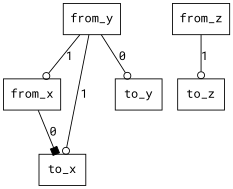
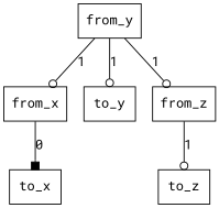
  digraph {
    fontname="Roboto Mono"
    rankdir=TB
    node [fillcolor=white fontname="Roboto Mono" shape=box style=filled]
    edge [arrowhead=odot fontname="Roboto Mono"]
    n1 [label=<from_x>]
    n2 [label=<to_x>]
    n3 [label=<from_y>]
    n4 [label=<to_y>]
    n5 [label=<from_z>]
    n6 [label=<to_z>]
    n1 -> n2 [arrowhead=box label=0]
    n3 -> n1 [label=1]
-   n3 -> n2 [label=1]
-   n3 -> n4 [label=0]
+   n3 -> n5 [label=1]
+   n3 -> n4 [label=1]
    n5 -> n6 [label=1]
  }
